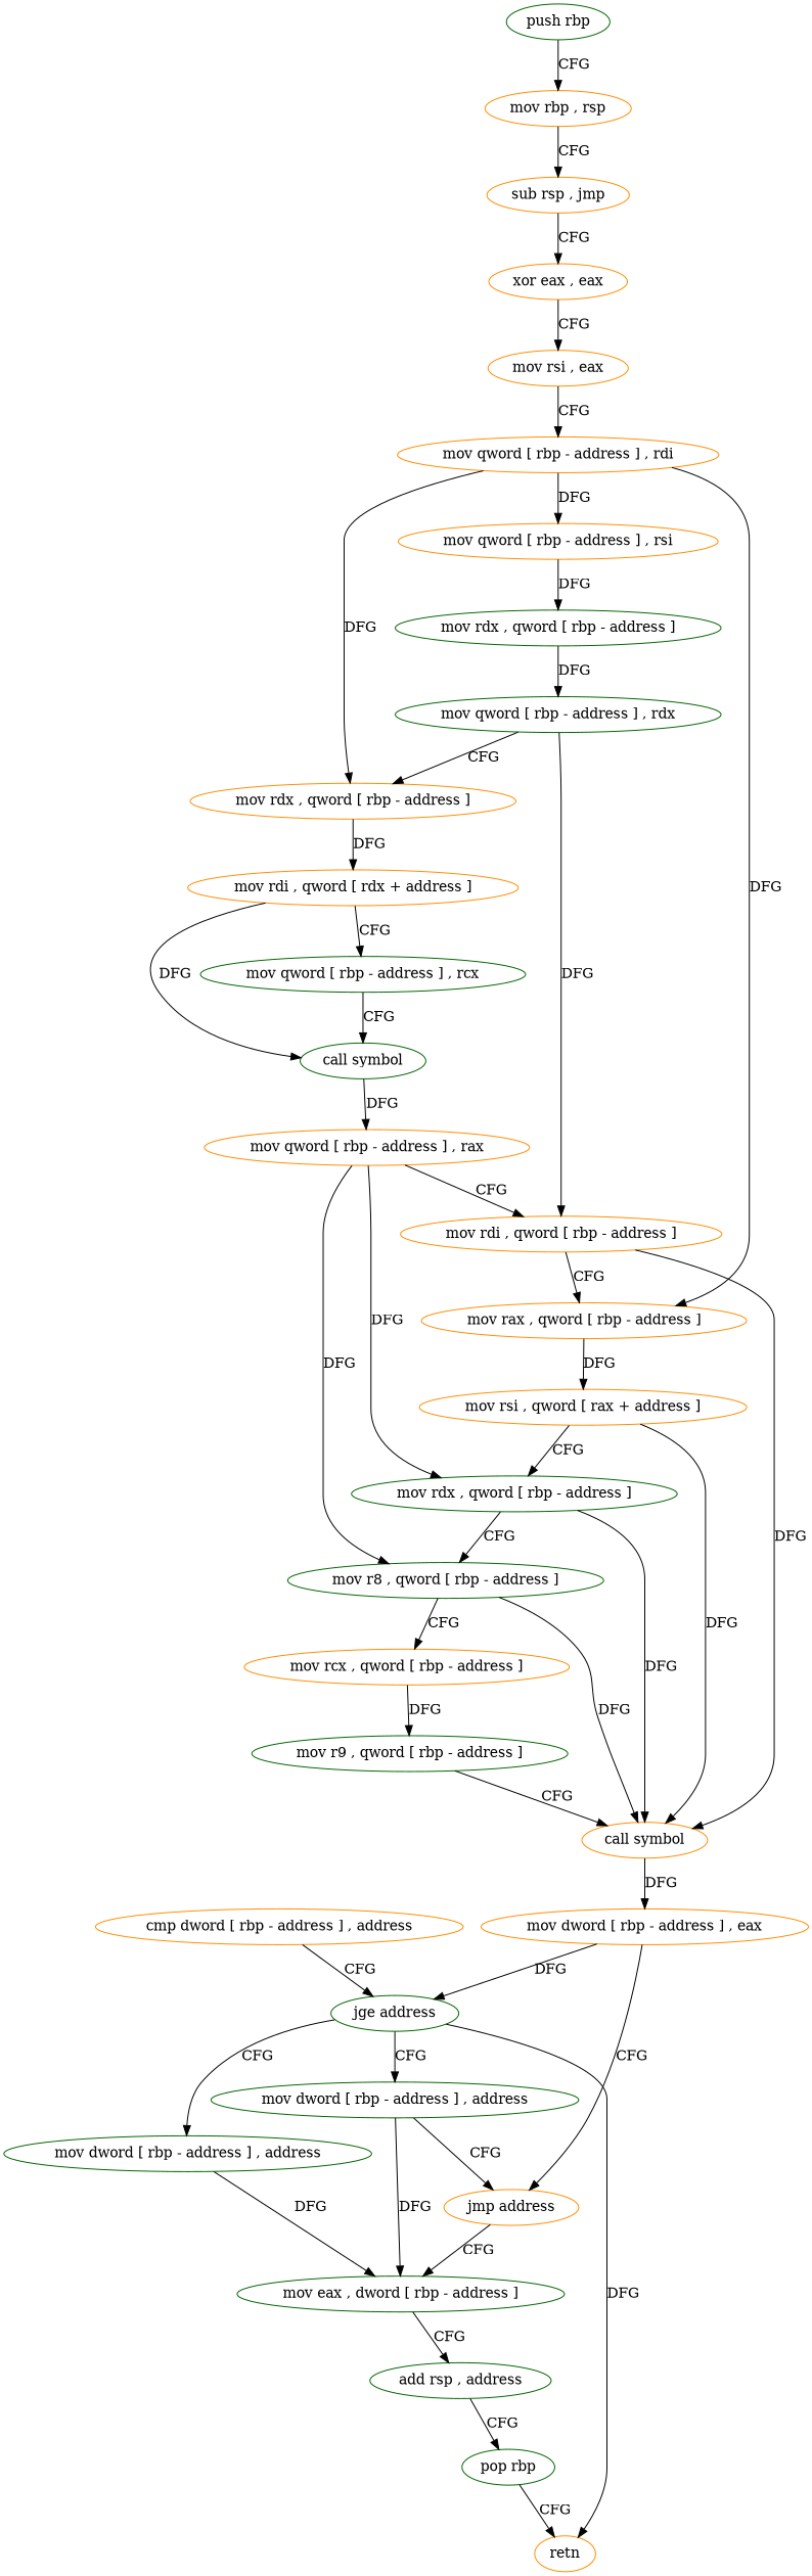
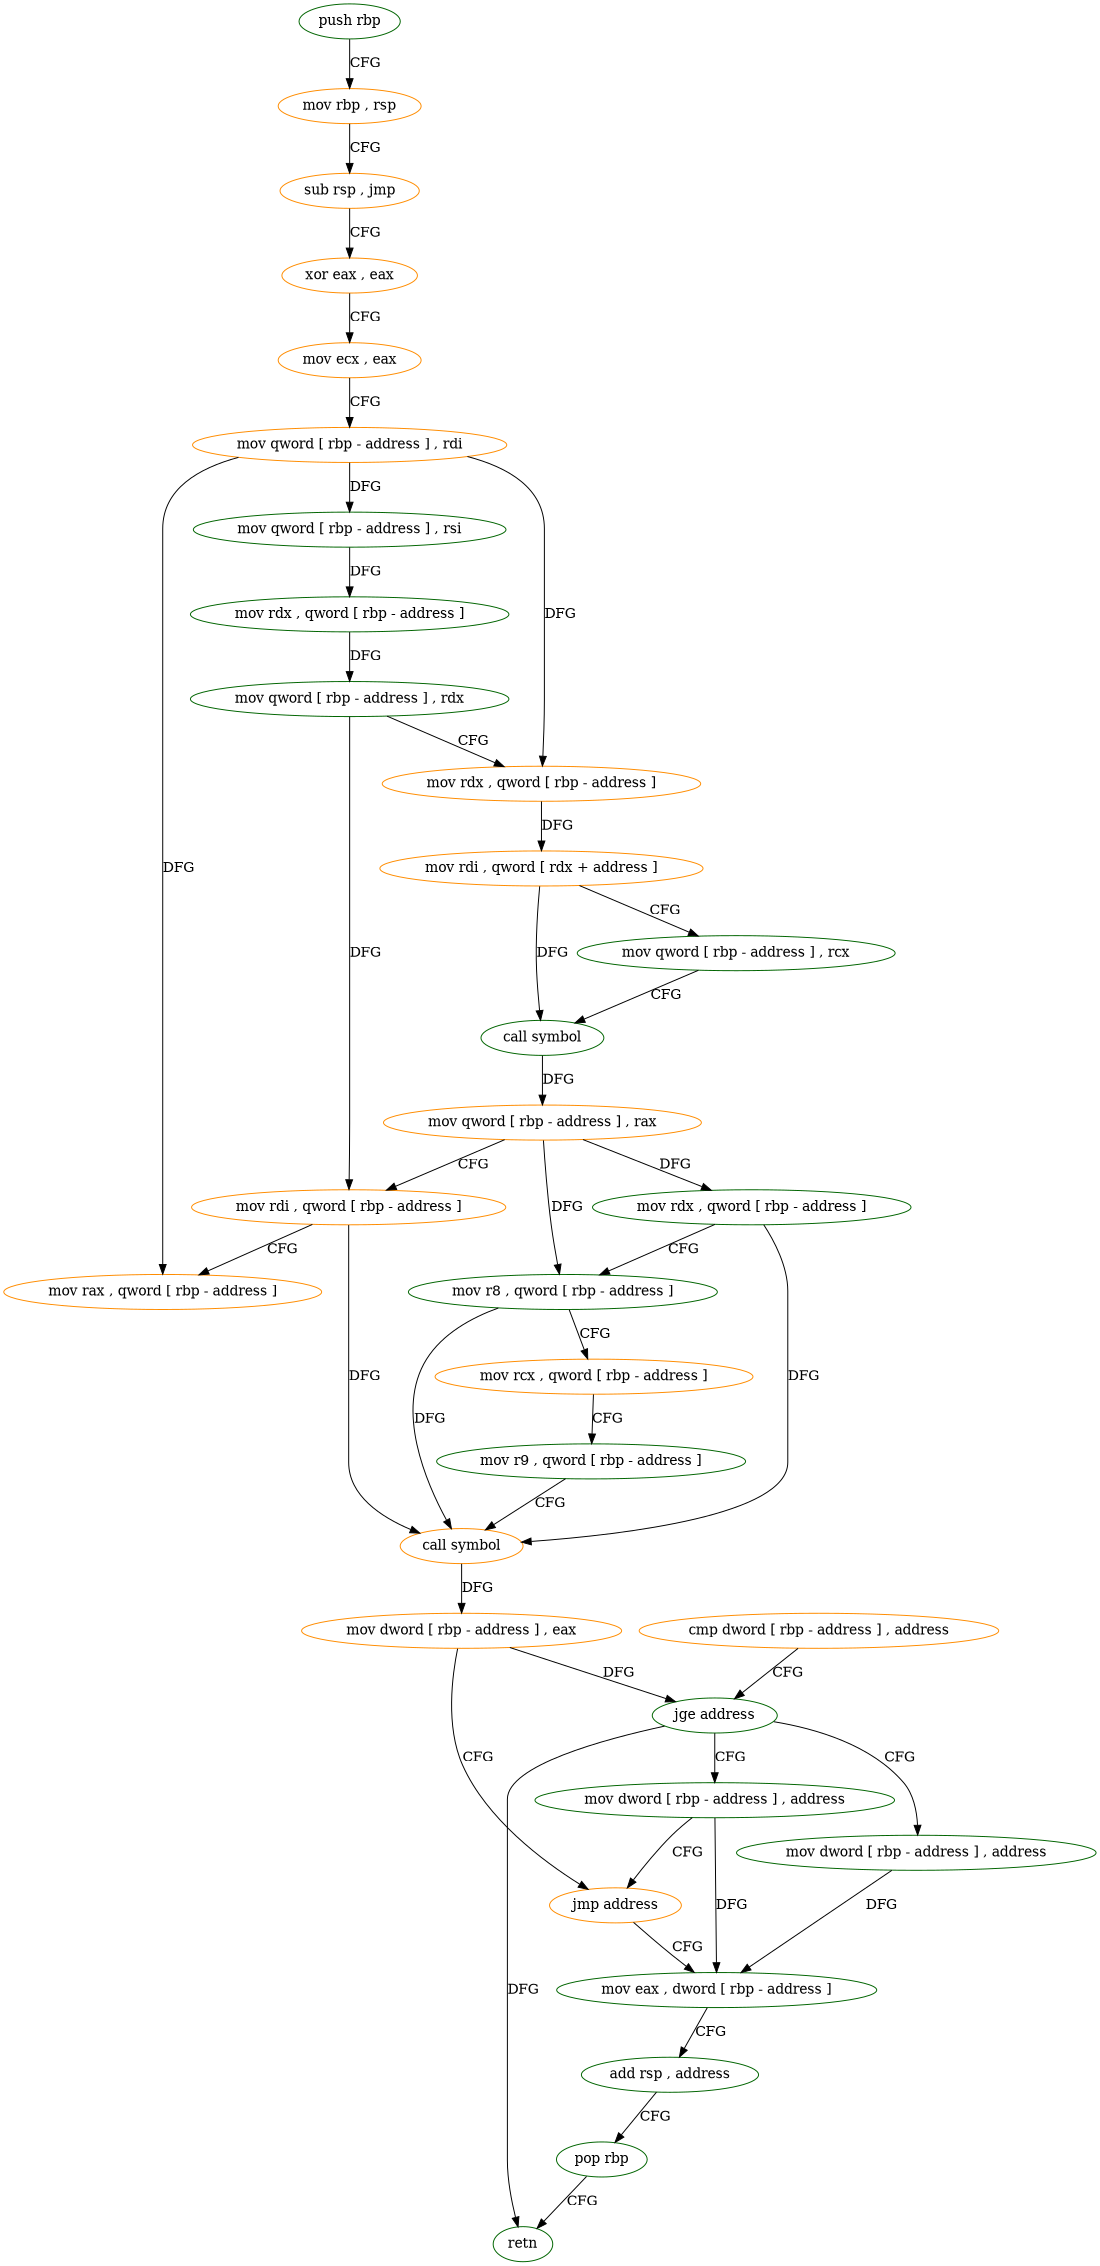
  digraph {
    node [color=darkgreen]
    n1 [label="push rbp"]
    n2 [color=darkorange label="mov rbp , rsp"]
    n3 [color=darkorange label="sub rsp , jmp"]
    n4 [color=darkorange label="xor eax , eax"]
-   n5 [color=darkorange label="mov rsi , eax"]
+   n5 [color=darkorange label="mov ecx , eax"]
    n6 [color=darkorange label="mov qword [ rbp - address ] , rdi"]
-   n7 [color=darkorange label="mov qword [ rbp - address ] , rsi"]
+   n7 [label="mov qword [ rbp - address ] , rsi"]
    n8 [color=darkorange label="mov rdx , qword [ rbp - address ]"]
    n9 [color=darkorange label="mov rax , qword [ rbp - address ]"]
    n10 [label="mov rdx , qword [ rbp - address ]"]
    n11 [color=darkorange label="mov rdi , qword [ rdx + address ]"]
-   n12 [color=darkorange label="mov rsi , qword [ rax + address ]"]
    n13 [label="mov qword [ rbp - address ] , rdx"]
    n14 [color=darkorange label="mov rdi , qword [ rbp - address ]"]
    n15 [color=darkorange label="call symbol"]
    n16 [label="mov qword [ rbp - address ] , rcx"]
    n17 [label="call symbol"]
    n18 [color=darkorange label="mov qword [ rbp - address ] , rax"]
    n19 [label="mov rdx , qword [ rbp - address ]"]
    n20 [label="mov r8 , qword [ rbp - address ]"]
    n21 [color=darkorange label="mov rcx , qword [ rbp - address ]"]
    n22 [color=darkorange label="mov dword [ rbp - address ] , eax"]
    n23 [label="mov r9 , qword [ rbp - address ]"]
    n24 [label="jge address"]
    n25 [color=darkorange label="jmp address"]
    n26 [color=darkorange label="cmp dword [ rbp - address ] , address"]
    n27 [label="mov dword [ rbp - address ] , address"]
    n28 [label="mov dword [ rbp - address ] , address"]
-   n29 [color=darkorange label=retn]
+   n29 [label=retn]
    n30 [label="mov eax , dword [ rbp - address ]"]
    n31 [label="add rsp , address"]
    n32 [label="pop rbp"]
    n1 -> n2 [label=CFG]
    n2 -> n3 [label=CFG]
    n3 -> n4 [label=CFG]
    n4 -> n5 [label=CFG]
    n5 -> n6 [label=CFG]
    n6 -> n7 [label=DFG]
    n6 -> n8 [label=DFG]
    n6 -> n9 [label=DFG]
    n7 -> n10 [label=DFG]
    n8 -> n11 [label=DFG]
-   n9 -> n12 [label=DFG]
    n10 -> n13 [label=DFG]
    n11 -> n16 [label=CFG]
    n11 -> n17 [label=DFG]
-   n12 -> n15 [label=DFG]
-   n12 -> n19 [label=CFG]
    n13 -> n8 [label=CFG]
    n13 -> n14 [label=DFG]
    n14 -> n9 [label=CFG]
    n14 -> n15 [label=DFG]
    n15 -> n22 [label=DFG]
    n16 -> n17 [label=CFG]
    n17 -> n18 [label=DFG]
    n18 -> n14 [label=CFG]
    n18 -> n19 [label=DFG]
    n18 -> n20 [label=DFG]
    n19 -> n15 [label=DFG]
    n19 -> n20 [label=CFG]
    n20 -> n15 [label=DFG]
    n20 -> n21 [label=CFG]
-   n21 -> n23 [label=DFG]
+   n21 -> n23 [label=CFG]
    n22 -> n24 [label=DFG]
    n22 -> n25 [label=CFG]
    n23 -> n15 [label=CFG]
    n24 -> n27 [label=CFG]
    n24 -> n28 [label=CFG]
    n24 -> n29 [label=DFG]
    n25 -> n30 [label=CFG]
    n26 -> n24 [label=CFG]
    n27 -> n30 [label=DFG]
    n28 -> n25 [label=CFG]
    n28 -> n30 [label=DFG]
    n30 -> n31 [label=CFG]
    n31 -> n32 [label=CFG]
    n32 -> n29 [label=CFG]
  }
